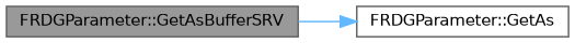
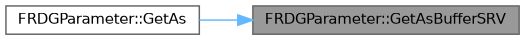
  digraph {
    rankdir=LR
    node [fontname=Helvetica fontsize=10 shape=box style=filled]
    n1 [color=gray40 fillcolor=grey60 fontcolor=black height=0.2 label="FRDGParameter::GetAsBufferSRV" width=0.4]
    n2 [color=grey40 fillcolor=white height=0.2 label="FRDGParameter::GetAs" width=0.4]
-   n1 -> n2 [color=steelblue1 fontname=Helvetica fontsize=10 labelfontname=Helvetica labelfontsize=10 style=solid]
+   n2 -> n1 [color=steelblue1 fontname=Helvetica fontsize=10 labelfontname=Helvetica labelfontsize=10 style=solid]
  }
